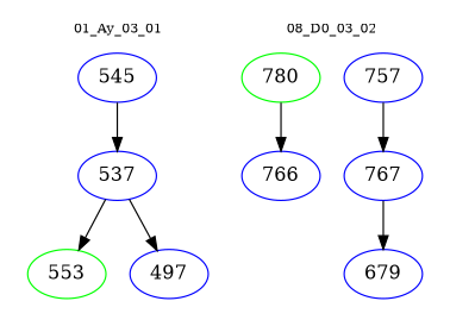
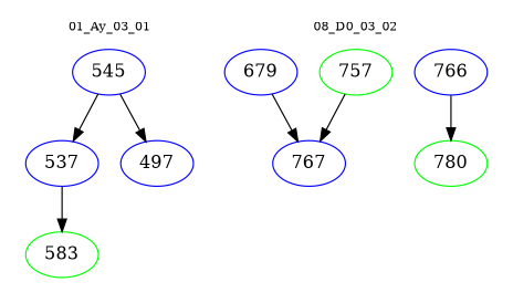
  digraph {
    node [color=blue]
    edge [color=black]
    n1 [label=545]
-   n2 [color=green label=553]
+   n2 [color=green label=583]
    n3 [label=537]
    n4 [label=497]
    n5 [label=766]
-   n6 [label=757]
+   n6 [color=green label=757]
    n7 [color=green label=780]
    n8 [label=767]
    n9 [label=679]
    subgraph cluster_1 {
      color=white
      fontsize=10
      label="01_Ay_03_01"
      n1
      n2
      n3
      n4
    }
    subgraph cluster_2 {
      color=white
      fontsize=10
      label="08_D0_03_02"
      n5
      n6
      n7
      n8
      n9
    }
    n1 -> n3
    n3 -> n2
-   n3 -> n4
-   n7 -> n5
+   n1 -> n4
+   n5 -> n7
    n6 -> n8
-   n8 -> n9
+   n9 -> n8
  }
